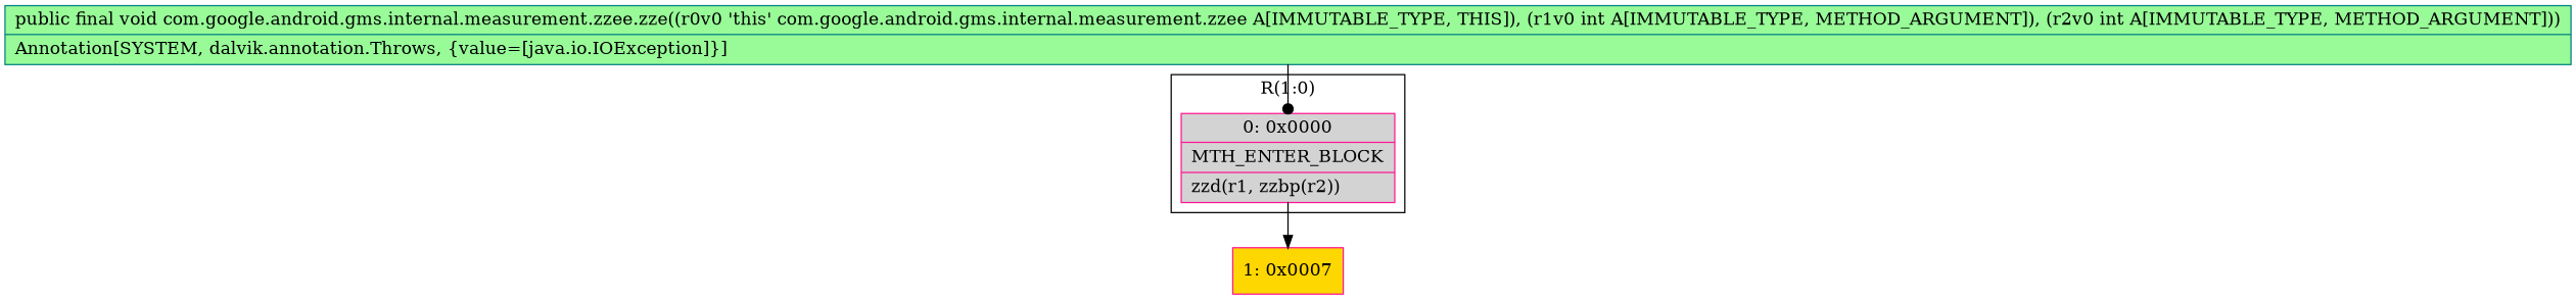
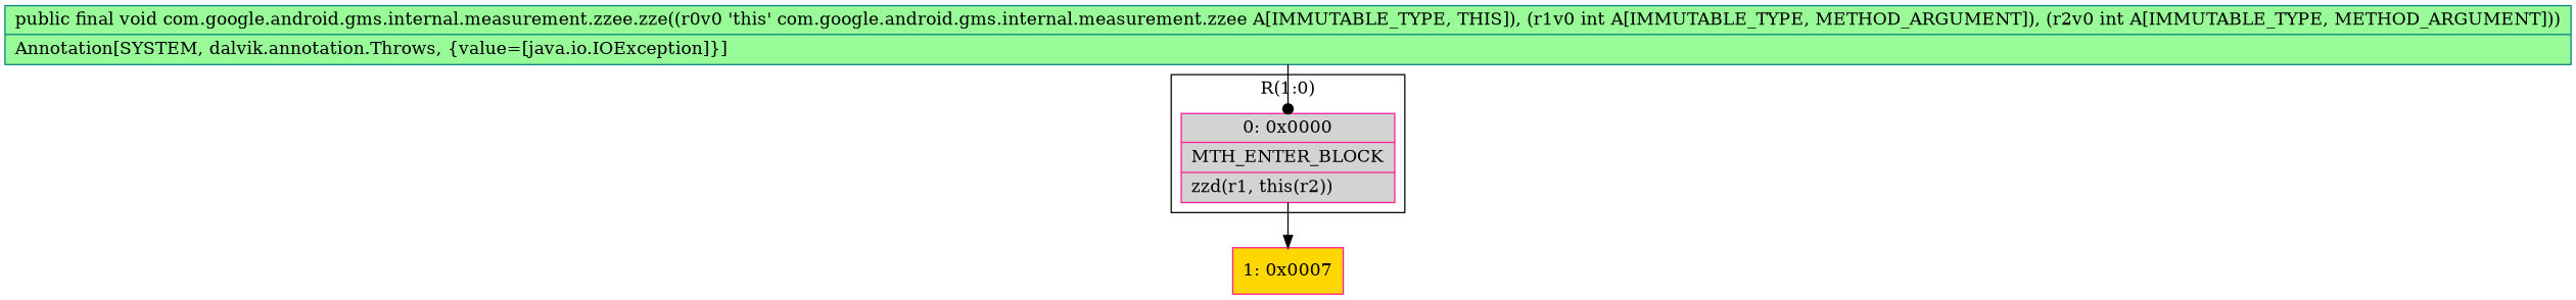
  digraph {
    node [color=deeppink shape=record style=filled]
-   n1 [label="{0\:\ 0x0000|MTH_ENTER_BLOCK\l|zzd(r1, zzbp(r2))\l}" fillcolor=lightgrey]
+   n1 [label="{0\:\ 0x0000|MTH_ENTER_BLOCK\l|zzd(r1, this(r2))\l}" fillcolor=lightgrey]
    n2 [label="{1\:\ 0x0007}" fillcolor=gold]
    n3 [label="{public final void com.google.android.gms.internal.measurement.zzee.zze((r0v0 'this' com.google.android.gms.internal.measurement.zzee A[IMMUTABLE_TYPE, THIS]), (r1v0 int A[IMMUTABLE_TYPE, METHOD_ARGUMENT]), (r2v0 int A[IMMUTABLE_TYPE, METHOD_ARGUMENT]))  | Annotation[SYSTEM, dalvik.annotation.Throws, \{value=[java.io.IOException]\}]\l}" fillcolor=palegreen color=teal]
    subgraph cluster_1 {
      label="R(1:0)"
      n1
    }
    n1 -> n2 [arrowhead=normal]
    n3 -> n1 [arrowhead=dot]
  }
